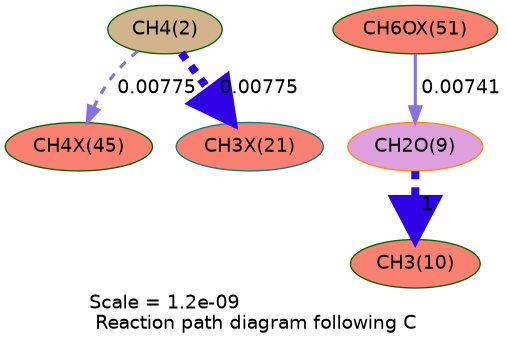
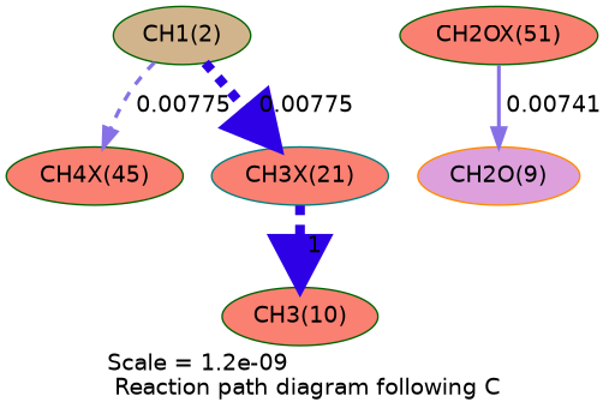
  digraph {
    fontname=Helvetica
    label="Scale = 1.2e-09\l Reaction path diagram following C"
    node [color=darkgreen fillcolor=salmon fontname=Helvetica style=filled]
    edge [arrowsize=3 color="0.7, 1.5, 0.9" fontname=Helvetica penwidth=6 style=dashed]
-   n1 [fillcolor=tan label="CH4(2)"]
+   n1 [fillcolor=tan label="CH1(2)"]
    n2 [label="CH4X(45)"]
    n3 [color=teal label="CH3X(21)"]
    n4 [label="CH3(10)"]
-   n5 [label="CH6OX(51)"]
+   n5 [label="CH2OX(51)"]
    n6 [color=darkorange fillcolor=plum label="CH2O(9)"]
    n1 -> n2 [arrowsize=1.17 color="0.7, 0.508, 0.9" label=" 0.00775" penwidth=2.33]
    n1 -> n3 [label=" 0.00775"]
-   n6 -> n4 [label=" 1"]
+   n3 -> n4 [label=" 1"]
    n5 -> n6 [arrowsize=1.15 color="0.7, 0.507, 0.9" label=" 0.00741" penwidth=2.3 style=bold]
  }
